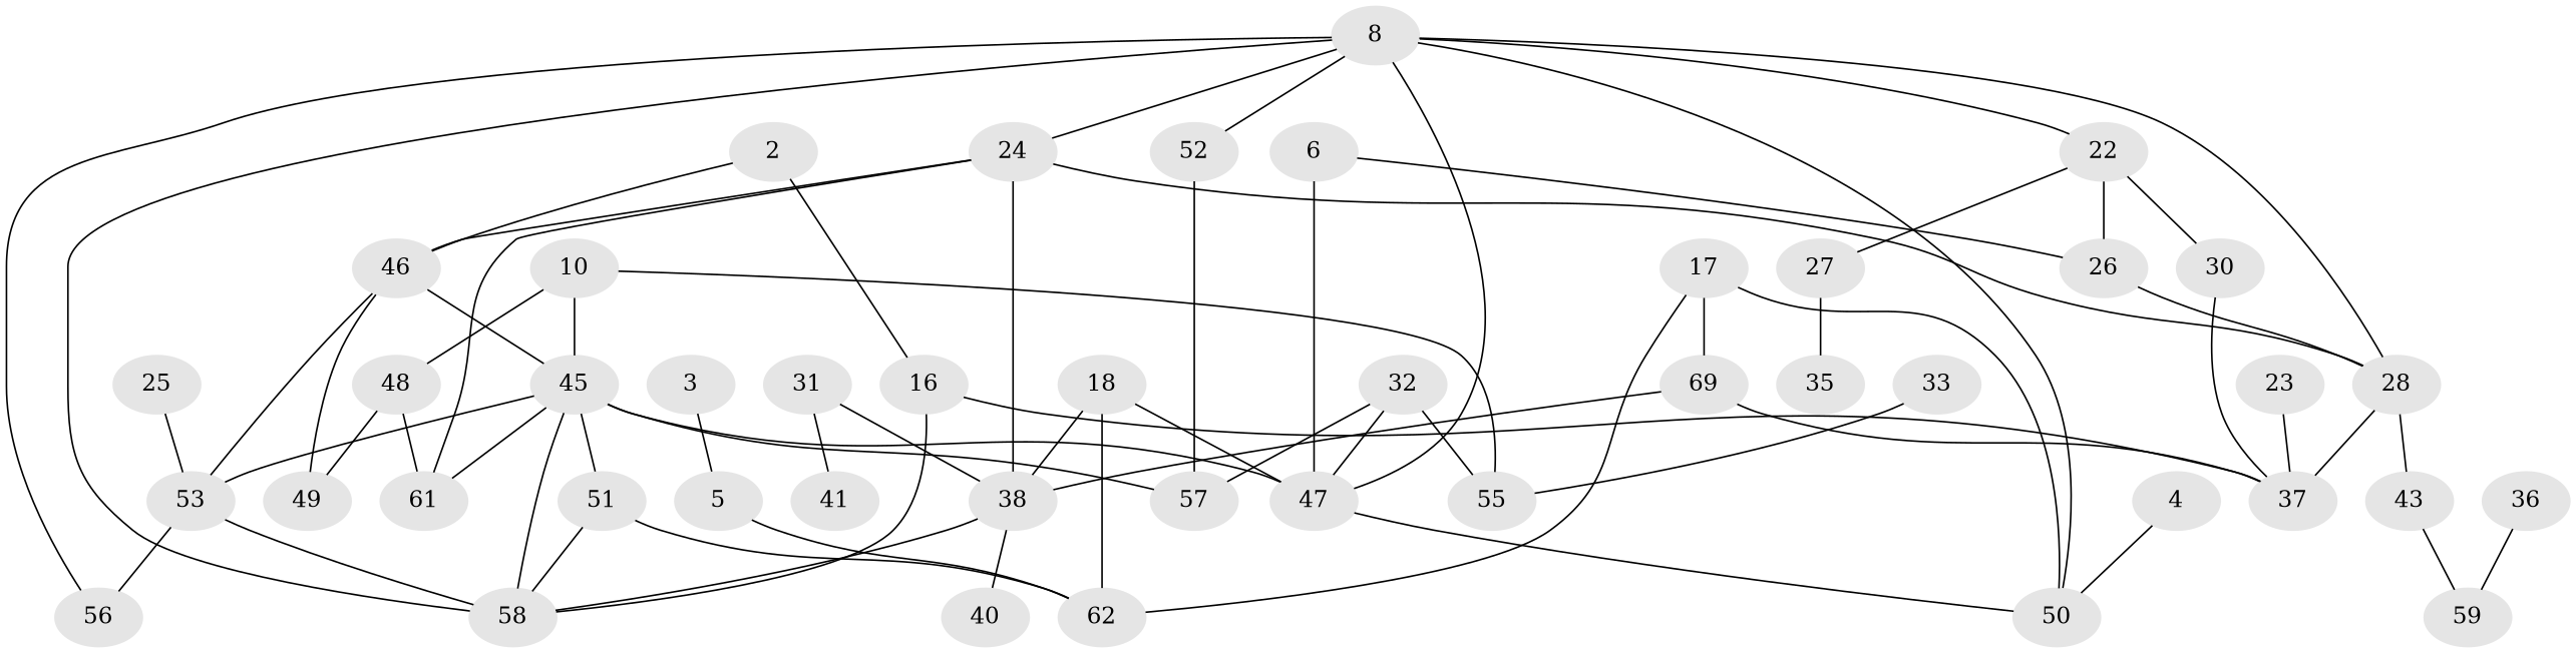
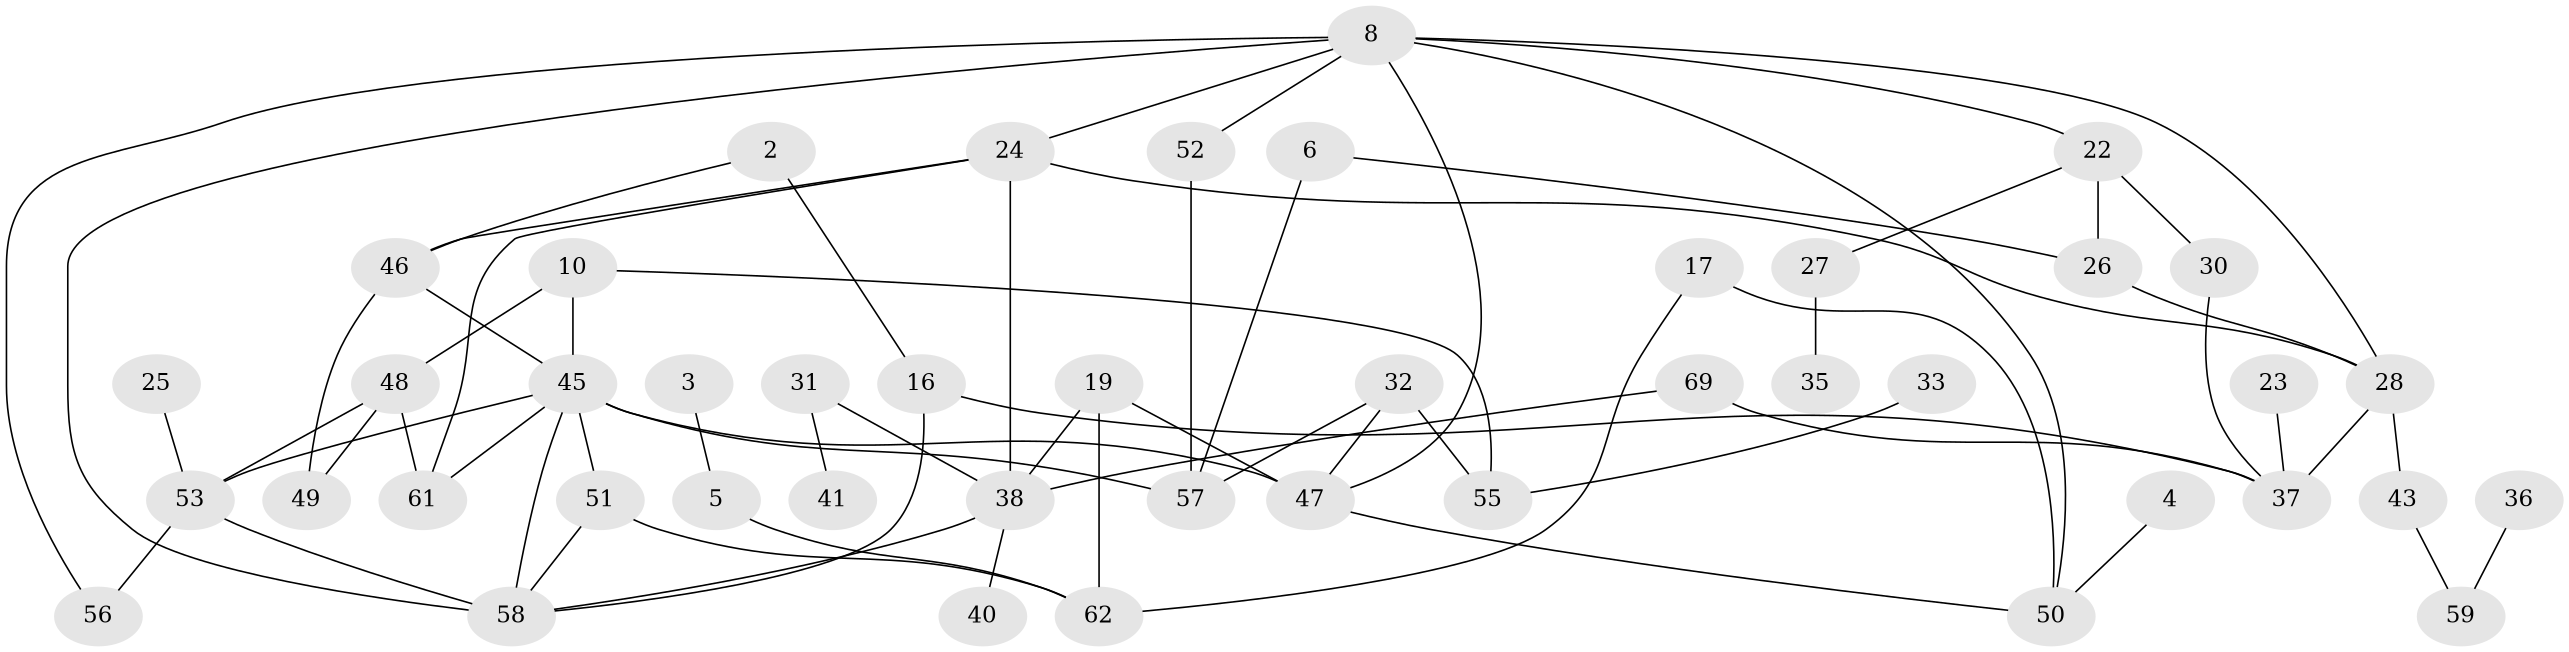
  graph {
    node [color=gray90 style=filled]
    edge [weight=1.0]
    2
    16
    46
    58
    37
    53
    45
    49
    3
    5
    62
    4
    50
    6
    26
    47
    28
    8
    22
    24
    52
    56
    27
    30
    38
    61
    43
    57
    10
    48
    55
    51
    17
    n34 [label=69]
-   18
+   18 [label=19]
    40
    35
    23
    25
    59
    31
    41
    32
    33
    36
    2 -- 16
    2 -- 46
    16 -- 58
    16 -- 37
-   46 -- 53
+   48 -- 53
    46 -- 45
    46 -- 49
    53 -- 58
    53 -- 56
    45 -- 58 [weight=2.0]
    45 -- 53
    45 -- 47 [weight=2.0]
    45 -- 61
    45 -- 57
    45 -- 51
    3 -- 5
    5 -- 62
    4 -- 50
    6 -- 26
-   6 -- 47
+   6 -- 57
    26 -- 28
    47 -- 50
    28 -- 37
    28 -- 43
    8 -- 58
    8 -- 50
    8 -- 47
    8 -- 28
    8 -- 22
    8 -- 24
    8 -- 52
    8 -- 56
    22 -- 26
    22 -- 27
    22 -- 30
    24 -- 46
    24 -- 28
    24 -- 38
    24 -- 61
    52 -- 57
    27 -- 35 [weight=2.0]
    30 -- 37
    38 -- 58
    38 -- 40
    43 -- 59
    10 -- 45
    10 -- 48
    10 -- 55
    48 -- 49
    48 -- 61
    51 -- 58
    51 -- 62
    17 -- 62
    17 -- 50
-   17 -- n34
    n34 -- 37
    n34 -- 38
    18 -- 62
    18 -- 47
    18 -- 38
    23 -- 37
    25 -- 53
    31 -- 38 [weight=3.0]
    31 -- 41
    32 -- 47
    32 -- 57
    32 -- 55
    33 -- 55
    36 -- 59
  }
